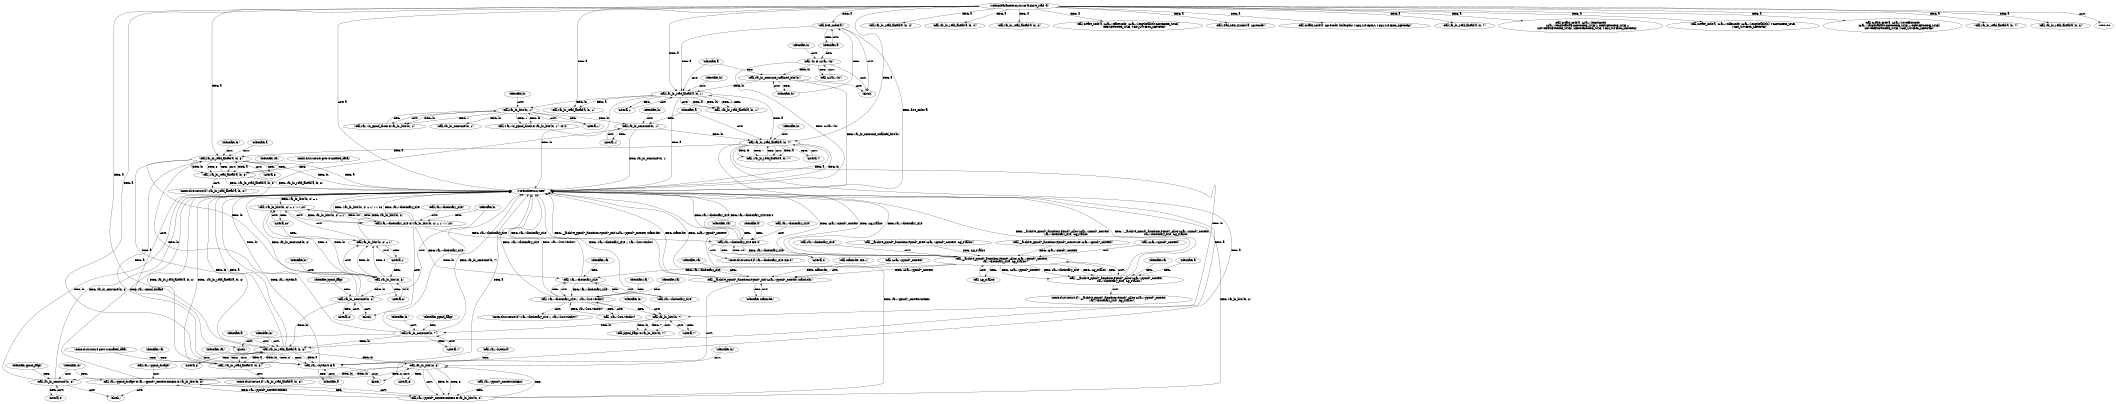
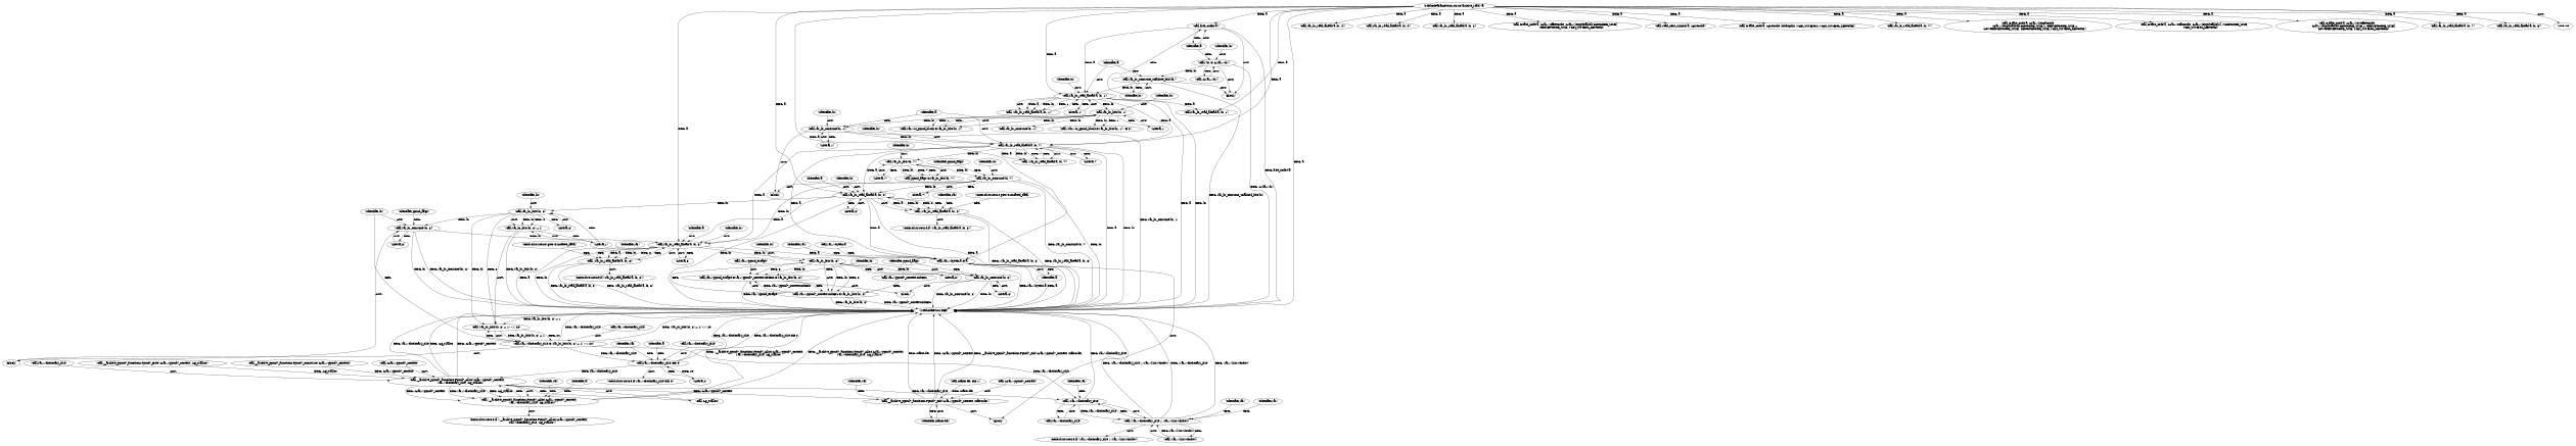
  digraph {
    n1 [label="(Call,rar_br_read_ahead(a, br, 8))"]
    n2 [label="(Call,!rar_br_read_ahead(a, br, 8))"]
    n3 [label="(Call,rar_br_bits(br, 8))"]
    n4 [label="(Call,rar_br_read_ahead(a, br, 8))"]
    n5 [label="(Call,rar->bytein.a = a)"]
    n6 [label="(MethodReturn,RET)"]
    n7 [label="(Literal,8)"]
    n8 [label="(ControlStructure,if (!rar_br_read_ahead(a, br, 8)))"]
    n9 [label="(Call,(rar_br_bits(br, 8) + 1) << 20)"]
    n10 [label="(Call,rar_br_bits(br, 8) + 1)"]
    n11 [label="(Call,rar_br_consume(br, 8))"]
    n12 [label="(Literal,8)"]
    n13 [label="(Call,!rar_br_read_ahead(a, br, 8))"]
    n14 [label="(Call,rar_br_bits(br, 8))"]
    n15 [label="(Literal,8)"]
    n16 [label="(Block,)"]
    n17 [label="(Identifier,a)"]
    n18 [label="(Call,rar_br_read_ahead(a, br, 7))"]
    n19 [label="(Call,rar_br_bits(br, 7))"]
    n20 [label="(Call,!rar_br_read_ahead(a, br, 7))"]
    n21 [label="(Literal,7)"]
    n22 [label="(Call,rar_br_consume(br, 7))"]
    n23 [label="(Literal,7)"]
    n24 [label="(Call,ppmd_flags = rar_br_bits(br, 7))"]
    n25 [label="(Call,rar_br_read_ahead(a, br, 1))"]
    n26 [label="(Call,rar_br_bits(br, 1))"]
    n27 [label="(Call,!rar_br_read_ahead(a, br, 1))"]
    n28 [label="(Call,rar_br_read_ahead(a, br, 1))"]
    n29 [label="(Literal,1)"]
    n30 [label="(Call,rar_br_consume(br, 1))"]
    n31 [label="(Call,(rar->is_ppmd_block = rar_br_bits(br, 1)) != 0)"]
    n32 [label="(Literal,1)"]
    n33 [label="(Call,rar->is_ppmd_block = rar_br_bits(br, 1))"]
    n34 [label="(Call,rar_br_consume(br, 1))"]
    n35 [label="(Call,free_codes(a))"]
    n36 [label="(Identifier,a)"]
    n37 [label="(Block,)"]
    n38 [label="(Call,*br = &(rar->br))"]
    n39 [label="(MethodParameterIn,struct archive_read *a)"]
    n40 [label="(Call,rar_br_read_ahead(a, br, 4))"]
    n41 [label="(Call,rar_br_read_ahead(a, br, 4))"]
    n42 [label="(Call,rar_br_read_ahead(a, br, 3))"]
    n43 [label="(Call,create_code(a, &rar->offsetcode, &rar->lengthtable[MAINCODE_SIZE],\n                OFFSETCODE_SIZE, MAX_SYMBOL_LENGTH))"]
    n44 [label="(Call,read_next_symbol(a, &precode))"]
    n45 [label="(Call,create_code(a, &precode, bitlengths, MAX_SYMBOLS, MAX_SYMBOL_LENGTH))"]
    n46 [label="(Call,rar_br_read_ahead(a, br, 7))"]
    n47 [label="(Call,create_code(a, &rar->lengthcode,\n                &rar->lengthtable[MAINCODE_SIZE + OFFSETCODE_SIZE +\n                LOWOFFSETCODE_SIZE], LENGTHCODE_SIZE, MAX_SYMBOL_LENGTH))"]
    n48 [label="(Call,create_code(a, &rar->maincode, &rar->lengthtable[0], MAINCODE_SIZE,\n                MAX_SYMBOL_LENGTH))"]
    n49 [label="(Call,create_code(a, &rar->lowoffsetcode,\n                &rar->lengthtable[MAINCODE_SIZE + OFFSETCODE_SIZE],\n                LOWOFFSETCODE_SIZE, MAX_SYMBOL_LENGTH))"]
    n50 [label="(Call,rar_br_read_ahead(a, br, 7))"]
    n51 [label="(Call,rar_br_read_ahead(a, br, 3))"]
    1000106
    n53 [label="(Call,rar_br_consume_unalined_bits(br))"]
    n54 [label="(Identifier,br)"]
    n55 [label="(Call,&(rar->br))"]
    n56 [label="(Block,)"]
    n57 [label="(Literal,1)"]
    n58 [label="(Literal,7)"]
    n59 [label="(Call,rar->dictionary_size = (rar_br_bits(br, 8) + 1) << 20)"]
-   n60 [label="(Literal,20)"]
    n61 [label="(Literal,1)"]
    n62 [label="(Block,)"]
    n63 [label="(Literal,8)"]
    n64 [label="(Call,rar->dictionary_size == 0)"]
    n65 [label="(Call,!rar->dictionary_size)"]
    n66 [label="(Call,__archive_ppmd7_functions.Ppmd7_Alloc(&rar->ppmd7_context,\n         rar->dictionary_size, &g_szalloc))"]
    n67 [label="(ControlStructure,if (rar->dictionary_size == 0))"]
    n68 [label="(Literal,0)"]
    n69 [label="(Call,!rar->dictionary_size || !rar->lzss.window)"]
    n70 [label="(Call,rar->dictionary_size)"]
    n71 [label="(Call,!__archive_ppmd7_functions.Ppmd7_Alloc(&rar->ppmd7_context,\n         rar->dictionary_size, &g_szalloc))"]
    n72 [label="(Call,__archive_ppmd7_functions.Ppmd7_Init(&rar->ppmd7_context, maxorder))"]
    n73 [label="(Call,&g_szalloc)"]
    n74 [label="(ControlStructure,if (!__archive_ppmd7_functions.Ppmd7_Alloc(&rar->ppmd7_context,\n         rar->dictionary_size, &g_szalloc)))"]
    n75 [label="(Identifier,maxorder)"]
    n76 [label="(ControlStructure,if (!rar->dictionary_size || !rar->lzss.window))"]
    n77 [label="(Call,!rar->lzss.window)"]
    n78 [label="(ControlStructure,if (!rar_br_read_ahead(a, br, 8)))"]
    n79 [label="(Call,rar->ppmd_escape = rar->ppmd7_context.InitEsc = rar_br_bits(br, 8))"]
    n80 [label="(Call,rar->ppmd7_context.InitEsc = rar_br_bits(br, 8))"]
    n81 [label="(Call,rar_br_consume(br, 8))"]
    n82 [label="(Literal,8)"]
    n83 [label="(Block,)"]
    n84 [label="(Literal,8)"]
    n85 [label="(Identifier,br)"]
    n86 [label="(Identifier,br)"]
    n87 [label="(Call,rar->dictionary_size)"]
    n88 [label="(Call,__archive_ppmd7_functions.Ppmd7_Free(&rar->ppmd7_context, &g_szalloc))"]
    n89 [label="(Identifier,br)"]
    n90 [label="(Identifier,rar)"]
    n91 [label="(Identifier,rar)"]
    n92 [label="(Identifier,rar)"]
    n93 [label="(Identifier,rar)"]
    n94 [label="(Identifier,rar)"]
    n95 [label="(Identifier,ppmd_flags)"]
    n96 [label="(Call,maxorder == 1)"]
    n97 [label="(Call,rar->ppmd_escape)"]
    n98 [label="(Identifier,br)"]
    n99 [label="(Identifier,br)"]
    n100 [label="(Identifier,a)"]
    n101 [label="(Identifier,a)"]
    n102 [label="(Call,&rar->ppmd7_context)"]
    n103 [label="(Identifier,br)"]
    n104 [label="(Identifier,a)"]
    n105 [label="(Identifier,br)"]
    n106 [label="(Identifier,a)"]
    n107 [label="(Identifier,rar)"]
    n108 [label="(Identifier,br)"]
    n109 [label="(Call,rar->ppmd7_context.InitEsc)"]
    n110 [label="(Call,__archive_ppmd7_functions.Ppmd7_Construct(&rar->ppmd7_context))"]
    n111 [label="(Call,rar->bytein.a)"]
    n112 [label="(Call,rar->dictionary_size)"]
    n113 [label="(Identifier,br)"]
    n114 [label="(Identifier,a)"]
    n115 [label="(Call,&rar->ppmd7_context)"]
    n116 [label="(Identifier,ppmd_flags)"]
    n117 [label="(Identifier,br)"]
    n118 [label="(Identifier,rar)"]
    n119 [label="(Identifier,a)"]
    n120 [label="(ControlStructure,goto truncated_data;)"]
    n121 [label="(Identifier,rar)"]
    n122 [label="(Identifier,ppmd_flags)"]
    n123 [label="(Identifier,br)"]
    n124 [label="(ControlStructure,goto truncated_data;)"]
    n125 [label="(Identifier,br)"]
    n126 [label="(Identifier,br)"]
    n127 [label="(Identifier,rar)"]
    n128 [label="(Call,rar->dictionary_size)"]
    n1 -> n2 [label="AST: "]
    n1 -> n2 [label="DDG: a"]
    n1 -> n2 [label="DDG: br"]
    n1 -> n2 [label="DDG: 8"]
    n1 -> n3 [label="DDG: br"]
    n1 -> n4 [label="DDG: a"]
    n1 -> n5 [label="DDG: a"]
    n1 -> n6 [label="DDG: br"]
    n1 -> n6 [label="DDG: a"]
    n1 -> n7 [label="CFG: "]
    n2 -> n1 [label="CFG: "]
    n2 -> n6 [label="DDG: !rar_br_read_ahead(a, br, 8)"]
    n2 -> n6 [label="DDG: rar_br_read_ahead(a, br, 8)"]
    n2 -> n8 [label="AST: "]
    n3 -> n9 [label="DDG: br"]
    n3 -> n9 [label="DDG: 8"]
    n3 -> n10 [label="AST: "]
    n3 -> n10 [label="DDG: br"]
    n3 -> n10 [label="DDG: 8"]
    n3 -> n11 [label="DDG: br"]
    n3 -> n12 [label="CFG: "]
    n4 -> n5 [label="DDG: a"]
    n4 -> n6 [label="DDG: a"]
    n4 -> n6 [label="DDG: br"]
    n4 -> n13 [label="AST: "]
    n4 -> n13 [label="DDG: a"]
    n4 -> n13 [label="DDG: br"]
    n4 -> n13 [label="DDG: 8"]
    n4 -> n14 [label="DDG: br"]
    n4 -> n15 [label="CFG: "]
    n5 -> n6 [label="DDG: a"]
    n5 -> n6 [label="DDG: rar->bytein.a"]
    n5 -> n16 [label="AST: "]
    n5 -> n17 [label="CFG: "]
    n6 -> n9 [label="DDG: rar_br_bits(br, 8) + 1"]
    n7 -> n1 [label="AST: "]
    n9 -> n59 [label="AST: "]
    n9 -> n59 [label="DDG: rar_br_bits(br, 8) + 1"]
    n9 -> n59 [label="DDG: 20"]
-   n9 -> n60 [label="CFG: "]
    n10 -> n6 [label="DDG: rar_br_bits(br, 8)"]
    n10 -> n9 [label="AST: "]
    n10 -> n61 [label="CFG: "]
    n11 -> n4 [label="DDG: br"]
    n11 -> n6 [label="DDG: br"]
    n11 -> n6 [label="DDG: rar_br_consume(br, 8)"]
    n11 -> n62 [label="AST: "]
    n11 -> n63 [label="CFG: "]
    n12 -> n3 [label="AST: "]
    n13 -> n4 [label="CFG: "]
    n13 -> n6 [label="DDG: rar_br_read_ahead(a, br, 8)"]
    n13 -> n6 [label="DDG: !rar_br_read_ahead(a, br, 8)"]
    n13 -> n78 [label="AST: "]
    n14 -> n79 [label="DDG: br"]
    n14 -> n79 [label="DDG: 8"]
    n14 -> n80 [label="AST: "]
    n14 -> n80 [label="DDG: br"]
    n14 -> n80 [label="DDG: 8"]
    n14 -> n81 [label="DDG: br"]
    n14 -> n82 [label="CFG: "]
    n15 -> n4 [label="AST: "]
    n17 -> n5 [label="AST: "]
    n18 -> n1 [label="DDG: a"]
    n18 -> n4 [label="DDG: a"]
    n18 -> n5 [label="DDG: a"]
    n18 -> n6 [label="DDG: a"]
    n18 -> n6 [label="DDG: br"]
    n18 -> n19 [label="DDG: br"]
    n18 -> n20 [label="AST: "]
    n18 -> n20 [label="DDG: a"]
    n18 -> n20 [label="DDG: br"]
    n18 -> n20 [label="DDG: 7"]
    n18 -> n21 [label="CFG: "]
    n19 -> n22 [label="DDG: br"]
    n19 -> n23 [label="CFG: "]
    n19 -> n24 [label="AST: "]
    n19 -> n24 [label="DDG: br"]
    n19 -> n24 [label="DDG: 7"]
    n20 -> n18 [label="CFG: "]
    n21 -> n18 [label="AST: "]
    n22 -> n1 [label="DDG: br"]
    n22 -> n4 [label="DDG: br"]
    n22 -> n6 [label="DDG: rar_br_consume(br, 7)"]
    n22 -> n6 [label="DDG: br"]
    n22 -> n56 [label="AST: "]
    n22 -> n58 [label="CFG: "]
    n23 -> n19 [label="AST: "]
-   n69 -> n19 [label="CFG: "]
+   n24 -> n19 [label="CFG: "]
    n25 -> n6 [label="DDG: br"]
    n25 -> n6 [label="DDG: a"]
    n25 -> n18 [label="DDG: a"]
    n25 -> n26 [label="DDG: br"]
    n25 -> n27 [label="AST: "]
    n25 -> n27 [label="DDG: a"]
    n25 -> n27 [label="DDG: br"]
    n25 -> n27 [label="DDG: 1"]
    n25 -> n28 [label="DDG: a"]
    n25 -> n29 [label="CFG: "]
    n26 -> n30 [label="DDG: br"]
    n26 -> n31 [label="DDG: br"]
    n26 -> n31 [label="DDG: 1"]
    n26 -> n32 [label="CFG: "]
    n26 -> n33 [label="AST: "]
    n26 -> n33 [label="DDG: br"]
    n26 -> n33 [label="DDG: 1"]
    n26 -> n34 [label="DDG: br"]
    n27 -> n25 [label="CFG: "]
    n29 -> n25 [label="AST: "]
    n30 -> n6 [label="DDG: rar_br_consume(br, 1)"]
    n30 -> n18 [label="DDG: br"]
    n30 -> n56 [label="AST: "]
    n30 -> n57 [label="CFG: "]
    n32 -> n26 [label="AST: "]
    n33 -> n26 [label="CFG: "]
    n35 -> n6 [label="DDG: free_codes(a)"]
    n35 -> n25 [label="DDG: a"]
    n35 -> n36 [label="CFG: "]
    n35 -> n37 [label="AST: "]
    n36 -> n35 [label="AST: "]
    n36 -> n38 [label="CFG: "]
    n38 -> n6 [label="DDG: &(rar->br)"]
    n38 -> n37 [label="AST: "]
    n38 -> n53 [label="DDG: br"]
    n38 -> n55 [label="CFG: "]
    n39 -> n1 [label="DDG: a"]
    n39 -> n4 [label="DDG: a"]
    n39 -> n5 [label="DDG: a"]
-   n39 -> n6 [label="AST: a"]
+   n39 -> n6 [label="DDG: a"]
    n39 -> n18 [label="DDG: a"]
    n39 -> n25 [label="DDG: a"]
    n39 -> n28 [label="DDG: a"]
    n39 -> n35 [label="DDG: a"]
    n39 -> n40 [label="DDG: a"]
    n39 -> n41 [label="DDG: a"]
    n39 -> n42 [label="DDG: a"]
    n39 -> n43 [label="DDG: a"]
    n39 -> n44 [label="DDG: a"]
    n39 -> n45 [label="DDG: a"]
    n39 -> n46 [label="DDG: a"]
    n39 -> n47 [label="DDG: a"]
    n39 -> n48 [label="DDG: a"]
    n39 -> n49 [label="DDG: a"]
    n39 -> n50 [label="DDG: a"]
    n39 -> n51 [label="DDG: a"]
    n39 -> 1000106 [label="AST: "]
    n53 -> n6 [label="DDG: rar_br_consume_unalined_bits(br)"]
    n53 -> n25 [label="DDG: br"]
    n53 -> n37 [label="AST: "]
    n53 -> n54 [label="CFG: "]
    n54 -> n35 [label="CFG: "]
    n54 -> n53 [label="AST: "]
    n55 -> n38 [label="AST: "]
    n57 -> n30 [label="AST: "]
    n58 -> n22 [label="AST: "]
    n59 -> n6 [label="DDG: rar->dictionary_size"]
    n59 -> n6 [label="DDG: (rar_br_bits(br, 8) + 1) << 20"]
    n59 -> n9 [label="CFG: "]
    n59 -> n62 [label="AST: "]
    n59 -> n64 [label="DDG: rar->dictionary_size"]
    n59 -> n65 [label="DDG: rar->dictionary_size"]
-   n60 -> n9 [label="AST: "]
-   n60 -> n10 [label="CFG: "]
    n61 -> n3 [label="CFG: "]
    n61 -> n10 [label="AST: "]
    n63 -> n11 [label="AST: "]
    n64 -> n6 [label="DDG: rar->dictionary_size == 0"]
    n64 -> n6 [label="DDG: rar->dictionary_size"]
    n64 -> n66 [label="DDG: rar->dictionary_size"]
    n64 -> n67 [label="AST: "]
    n64 -> n68 [label="CFG: "]
    n65 -> n6 [label="DDG: rar->dictionary_size"]
    n65 -> n69 [label="AST: "]
    n65 -> n69 [label="DDG: rar->dictionary_size"]
    n65 -> n70 [label="CFG: "]
    n66 -> n6 [label="DDG: &rar->ppmd7_context"]
    n66 -> n6 [label="DDG: &g_szalloc"]
    n66 -> n6 [label="DDG: rar->dictionary_size"]
    n66 -> n65 [label="DDG: rar->dictionary_size"]
    n66 -> n71 [label="AST: "]
    n66 -> n71 [label="DDG: &rar->ppmd7_context"]
    n66 -> n71 [label="DDG: rar->dictionary_size"]
    n66 -> n71 [label="DDG: &g_szalloc"]
    n66 -> n72 [label="DDG: &rar->ppmd7_context"]
    n66 -> n73 [label="CFG: "]
    n68 -> n64 [label="DDG: 20"]
    n69 -> n6 [label="DDG: !rar->dictionary_size"]
    n69 -> n6 [label="DDG: !rar->lzss.window"]
    n69 -> n6 [label="DDG: !rar->dictionary_size || !rar->lzss.window"]
    n69 -> n65 [label="CFG: "]
    n69 -> n76 [label="AST: "]
    n69 -> n77 [label="CFG: "]
    n70 -> n65 [label="AST: "]
    n71 -> n6 [label="DDG: !__archive_ppmd7_functions.Ppmd7_Alloc(&rar->ppmd7_context,\n         rar->dictionary_size, &g_szalloc)"]
    n71 -> n6 [label="DDG: __archive_ppmd7_functions.Ppmd7_Alloc(&rar->ppmd7_context,\n         rar->dictionary_size, &g_szalloc)"]
    n71 -> n66 [label="CFG: "]
    n71 -> n74 [label="AST: "]
    n72 -> n6 [label="DDG: maxorder"]
    n72 -> n6 [label="DDG: &rar->ppmd7_context"]
    n72 -> n6 [label="DDG: __archive_ppmd7_functions.Ppmd7_Init(&rar->ppmd7_context, maxorder)"]
    n72 -> n16 [label="AST: "]
    n72 -> n75 [label="CFG: "]
    n73 -> n66 [label="AST: "]
    n75 -> n72 [label="AST: "]
    n77 -> n69 [label="AST: "]
    n77 -> n69 [label="DDG: rar->lzss.window"]
    n79 -> n6 [label="DDG: rar->ppmd_escape"]
    n79 -> n80 [label="CFG: "]
    n79 -> n83 [label="AST: "]
    n80 -> n6 [label="DDG: rar->ppmd7_context.InitEsc"]
    n80 -> n6 [label="DDG: rar_br_bits(br, 8)"]
    n80 -> n14 [label="CFG: "]
    n80 -> n79 [label="AST: "]
    n80 -> n79 [label="DDG: rar->ppmd7_context.InitEsc"]
    n81 -> n6 [label="DDG: rar_br_consume(br, 8)"]
    n81 -> n6 [label="DDG: br"]
    n81 -> n83 [label="AST: "]
    n81 -> n84 [label="CFG: "]
    n82 -> n14 [label="AST: "]
    n84 -> n81 [label="AST: "]
    n85 -> n18 [label="AST: "]
    n86 -> n22 [label="AST: "]
    n87 -> n66 [label="AST: "]
    n88 -> n66 [label="DDG: &g_szalloc"]
    n89 -> n1 [label="AST: "]
    n90 -> n69 [label="CFG: "]
    n91 -> n2 [label="CFG: "]
    n92 -> n65 [label="CFG: "]
    n93 -> n71 [label="CFG: "]
    n94 -> n64 [label="CFG: "]
    n95 -> n11 [label="CFG: "]
    n96 -> n72 [label="DDG: maxorder"]
    n97 -> n79 [label="AST: "]
    n98 -> n14 [label="AST: "]
    n99 -> n3 [label="AST: "]
    n100 -> n18 [label="AST: "]
    n100 -> n30 [label="CFG: "]
    n101 -> n71 [label="CFG: "]
    n102 -> n72 [label="AST: "]
    n103 -> n19 [label="AST: "]
    n104 -> n4 [label="AST: "]
    n105 -> n26 [label="AST: "]
    n106 -> n25 [label="AST: "]
    n106 -> n53 [label="CFG: "]
    n107 -> n72 [label="CFG: "]
    n108 -> n79 [label="CFG: "]
    n108 -> n81 [label="AST: "]
    n109 -> n80 [label="CFG: "]
    n110 -> n66 [label="DDG: &rar->ppmd7_context"]
    n111 -> n5 [label="CFG: "]
    n112 -> n59 [label="AST: "]
    n113 -> n30 [label="AST: "]
    n114 -> n64 [label="CFG: "]
    n115 -> n66 [label="AST: "]
    n116 -> n81 [label="CFG: "]
    n117 -> n4 [label="AST: "]
    n118 -> n5 [label="CFG: "]
    n119 -> n1 [label="AST: "]
    n120 -> n13 [label="CFG: "]
    n121 -> n13 [label="CFG: "]
    n122 -> n22 [label="CFG: "]
    n123 -> n25 [label="AST: "]
    n124 -> n2 [label="CFG: "]
    n125 -> n38 [label="AST: "]
    n126 -> n11 [label="AST: "]
    n126 -> n59 [label="CFG: "]
    n127 -> n69 [label="CFG: "]
    n128 -> n64 [label="AST: "]
  }
